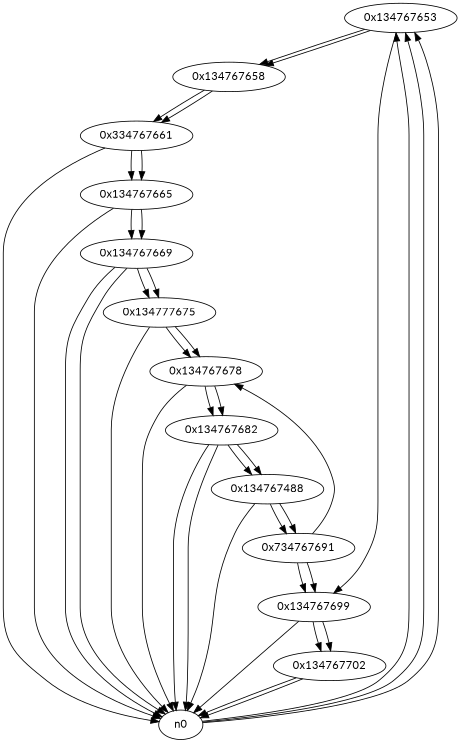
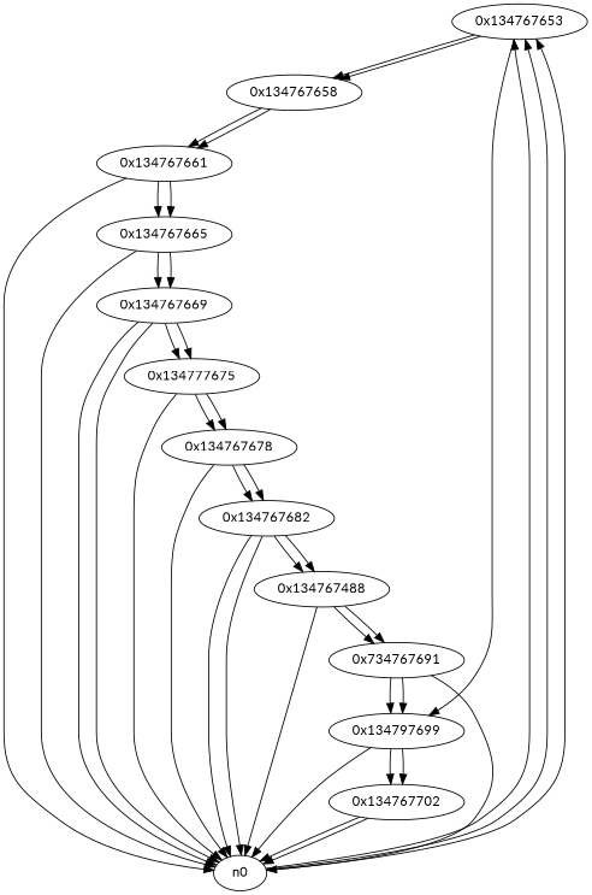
  digraph {
    fontname=Lato
    node [fontname=Lato]
    edge [fontname=Lato]
    n1 [label="0x134767653"]
    n2 [label="0x134767658"]
-   n11 [label="0x134767699"]
-   n3 [label="0x334767661"]
+   n11 [label="0x134797699"]
+   n3 [label="0x134767661"]
    n0
    n4 [label="0x134767665"]
    n5 [label="0x134767669"]
    n6 [label="0x134777675"]
    n7 [label="0x134767678"]
    n8 [label="0x134767682"]
    n9 [label="0x134767488"]
    n10 [label="0x734767691"]
    n12 [label="0x134767702"]
    n1 -> n2
    n1 -> n2
    n1 -> n11
    n2 -> n3
    n2 -> n3
    n11 -> n0
    n11 -> n12
    n11 -> n12
    n3 -> n0
    n3 -> n4
    n3 -> n4
    n0 -> n1
    n0 -> n1
    n0 -> n1
    n4 -> n0
    n4 -> n5
    n4 -> n5
    n5 -> n0
    n5 -> n0
    n5 -> n6
    n5 -> n6
    n6 -> n0
    n6 -> n7
    n6 -> n7
    n7 -> n0
    n7 -> n8
    n7 -> n8
    n8 -> n0
    n8 -> n0
    n8 -> n9
    n8 -> n9
    n9 -> n0
    n9 -> n10
    n9 -> n10
    n10 -> n11
    n10 -> n11
-   n10 -> n7
+   n10 -> n0
    n12 -> n0
    n12 -> n0
  }
